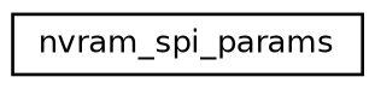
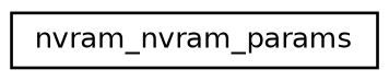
  digraph {
    rankdir=LR
-   n1 [color=black fillcolor=white fontname=Helvetica fontsize=10 height=0.2 label=nvram_spi_params shape=record style=filled width=0.4]
+   n1 [color=black fillcolor=white fontname=Helvetica fontsize=10 height=0.2 label=nvram_nvram_params shape=record style=filled width=0.4]
  }
